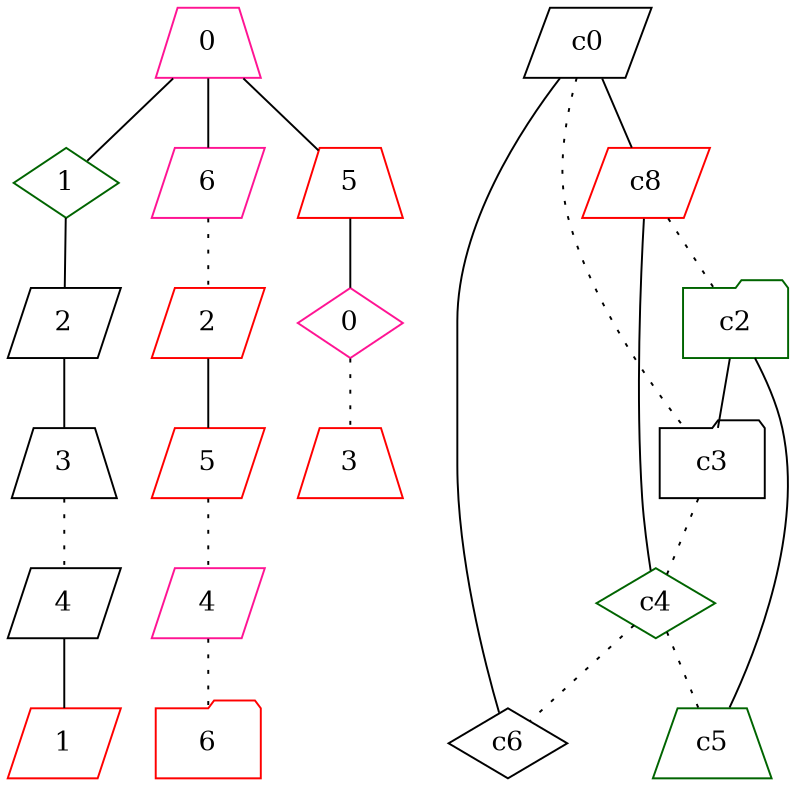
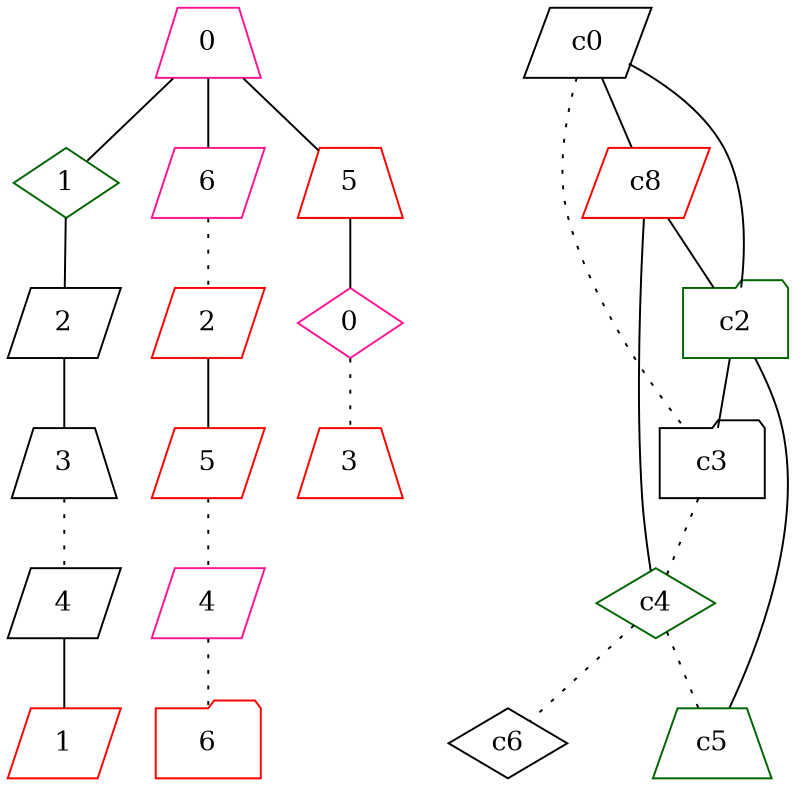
  graph {
    node [color=red shape=parallelogram]
    n1 [color=deeppink label=0 shape=trapezium]
    n2 [color=darkgreen label=1 shape=diamond]
    n3 [color=deeppink label=6]
    n4 [label=5 shape=trapezium]
    n5 [color=black label=2]
    n6 [label=2]
    n7 [color=deeppink label=0 shape=diamond]
    n8 [color=black label=3 shape=trapezium]
    n9 [color=black label=4]
    n10 [label=1]
    n11 [label=5]
    n12 [color=deeppink label=4]
    n13 [label=6 shape=folder]
    n14 [label=3 shape=trapezium]
    c0 [color=black]
    n16 [label=c8]
    c3 [color=black shape=folder]
    c6 [color=black shape=diamond]
    c2 [color=darkgreen shape=folder]
    c4 [color=darkgreen shape=diamond]
    c5 [color=darkgreen shape=trapezium]
    n1 -- n2
    n1 -- n3
    n1 -- n4
    n2 -- n5
    n3 -- n6 [style=dotted]
    n4 -- n7
    n5 -- n8
    n6 -- n11
    n7 -- n14 [style=dotted]
    n8 -- n9 [style=dotted]
    n9 -- n10
    n11 -- n12 [style=dotted]
    n12 -- n13 [style=dotted]
    c0 -- n16
    c0 -- c3 [style=dotted]
-   c0 -- c6
-   n16 -- c2 [style=dotted]
+   c0 -- c2
+   n16 -- c2
    n16 -- c4
    c3 -- c4 [style=dotted]
    c2 -- c3
    c2 -- c5
    c4 -- c6 [style=dotted]
    c4 -- c5 [style=dotted]
  }
